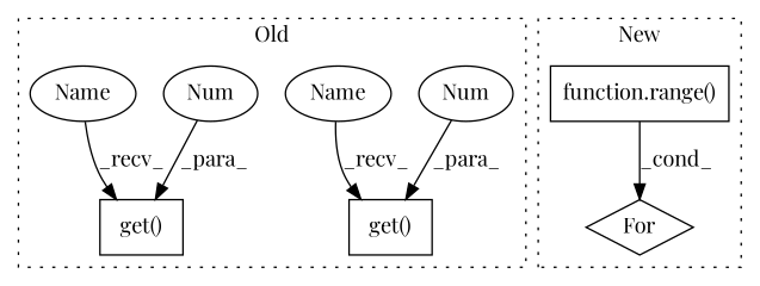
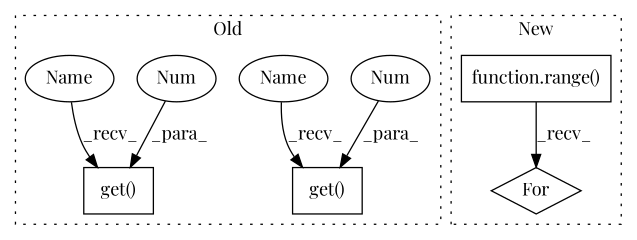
  digraph {
    fontname="Playfair Display"
    node [a=75 l="9,1" shape=ellipse fontname="Playfair Display"]
    edge [fontname="Playfair Display"]
    n1 [label="get()" s="8500,8520" shape=box]
    n2 [label="get()" s="8523,8545" shape=box]
    n3 [a=76 l=1 label=Num s=8519]
    n4 [a=76 l=2 label=Num s=8543]
    n5 [a=87 l=4 label=Name s=8523]
    n6 [a=87 l=4 label=Name s=8500]
    n7 [l="6,1" label="function.range()" s="5320,5341" shape=box]
    n8 [a=107 l="4,14" label=For s="5311,5342" shape=diamond]
    subgraph cluster_1 {
      label=Old
      style=dotted
      n1
      n2
      n3
      n4
      n5
      n6
    }
    subgraph cluster_2 {
      label=New
      style=dotted
      n7
      n8
    }
    n3 -> n1 [label=_para_]
    n4 -> n2 [label=_para_]
    n5 -> n2 [label=_recv_]
    n6 -> n1 [label=_recv_]
-   n7 -> n8 [label=_cond_]
+   n7 -> n8 [label=_recv_]
  }
